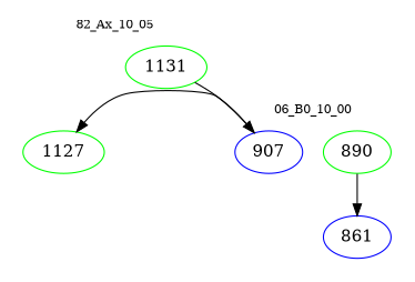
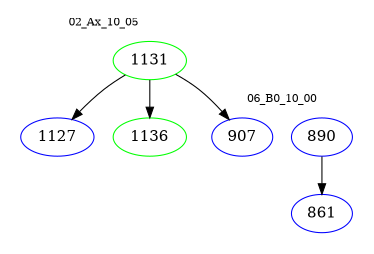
  digraph {
    node [color=green]
    edge [color=black]
    n1 [label=1131]
-   n2 [label=1127]
-   n4 [label=890]
+   n2 [color=blue label=1127]
+   n3 [label=1136]
+   n4 [color=blue label=890]
    n5 [color=blue label=861]
    n6 [color=blue label=907]
    subgraph cluster_1 {
      color=white
      fontsize=10
-     label="82_Ax_10_05"
+     label="02_Ax_10_05"
      n1
      n2
+     n3
    }
    subgraph cluster_2 {
      color=white
      fontsize=10
      label="06_B0_10_00"
      n4
      n5
      n6
    }
-   n6 -> n2
+   n1 -> n2
+   n1 -> n3
    n1 -> n6
    n4 -> n5
  }
